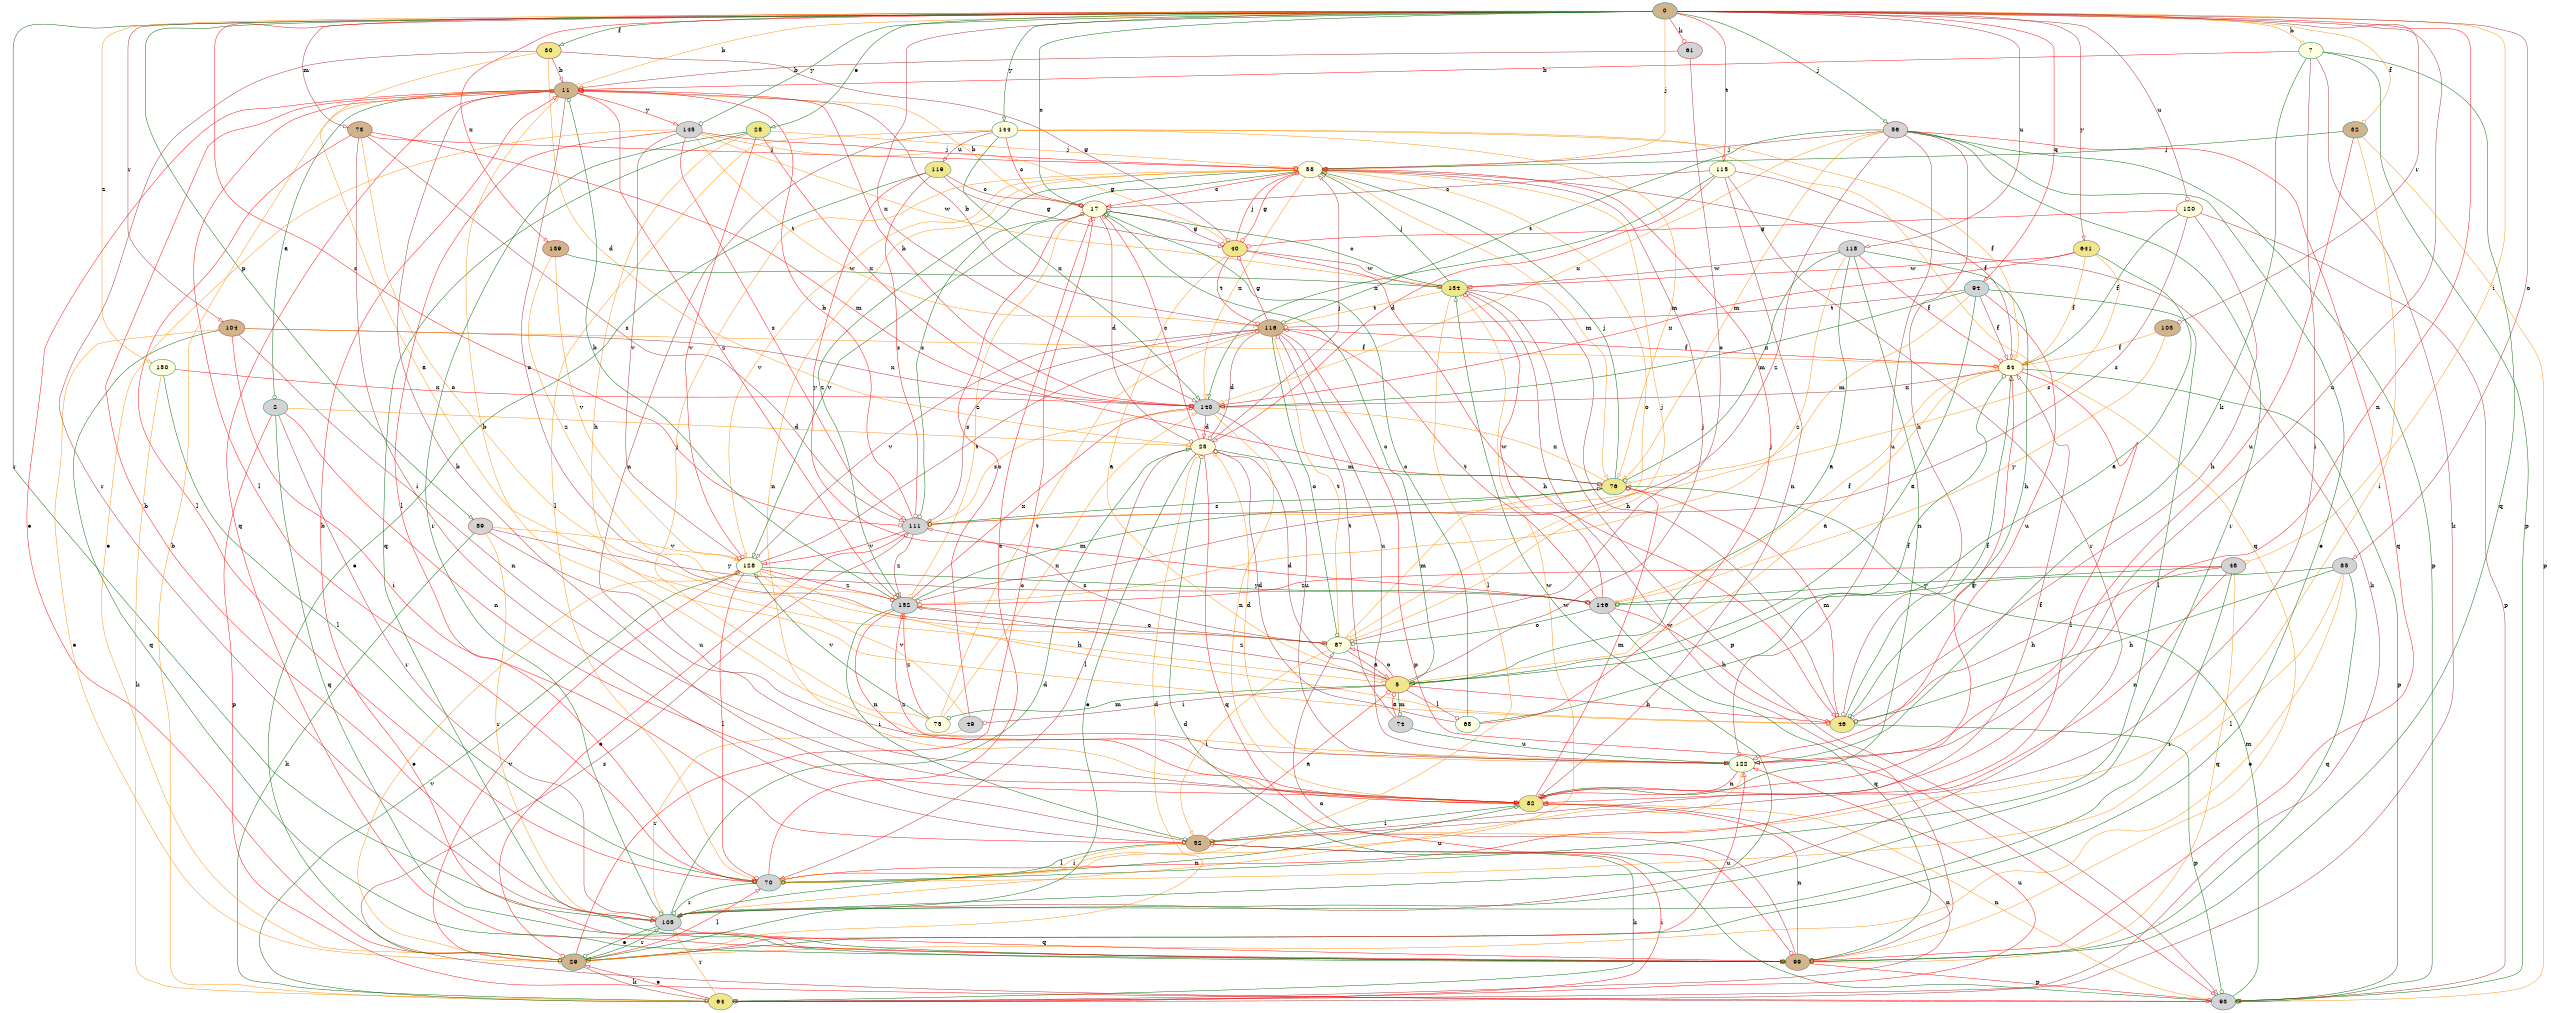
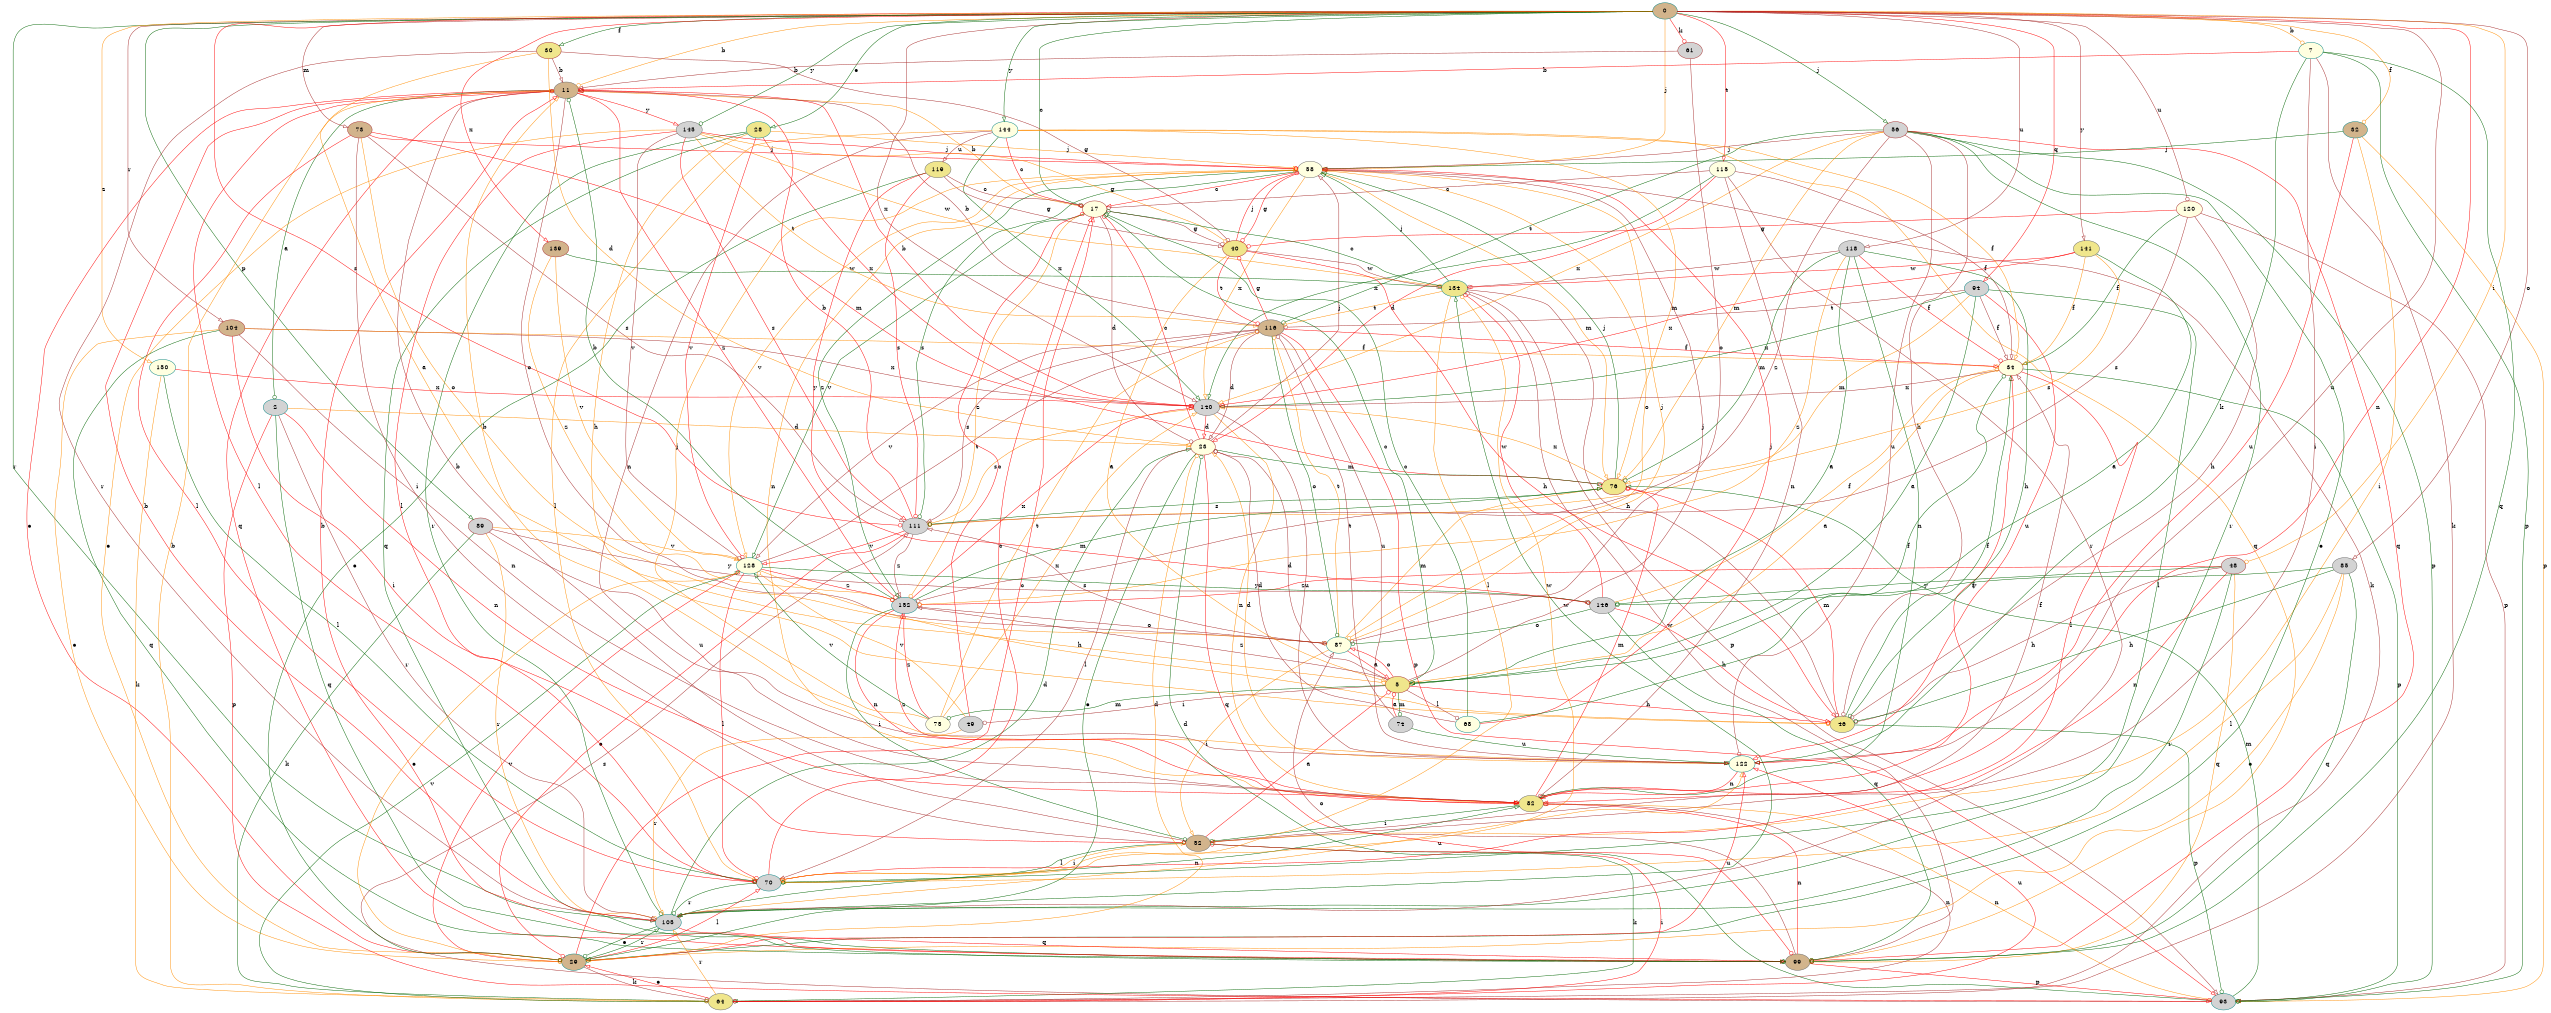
  strict digraph {
    node [color=gray40 fillcolor=lightgrey style=filled]
    edge [arrowhead=odot color=red]
    0 [color=teal fillcolor=tan]
    7 [color=teal fillcolor=lightyellow]
    11 [fillcolor=tan]
    17 [color=brown fillcolor=lightyellow]
    28 [color=teal fillcolor=khaki]
    30 [color=brown fillcolor=khaki]
    32 [color=teal fillcolor=tan]
    48 [color=brown]
    56 [color=brown]
    58 [fillcolor=lightyellow]
    61 [color=brown]
    73 [color=brown fillcolor=tan]
    82 [fillcolor=khaki]
    85
    89 [color=brown]
    94 [color=teal]
-   103 [fillcolor=tan]
    104 [color=brown fillcolor=tan]
    105 [color=teal]
    111
    115 [fillcolor=lightyellow]
    118
    120 [color=brown fillcolor=lightyellow]
    122 [color=teal fillcolor=lightyellow]
    139 [color=brown fillcolor=tan]
    140
-   141 [fillcolor=khaki label=641]
+   141 [fillcolor=khaki]
    144 [color=teal fillcolor=lightyellow]
    145
    150 [color=teal fillcolor=lightyellow]
    93 [color=teal]
    99 [fillcolor=tan]
    52 [fillcolor=tan]
    64 [fillcolor=khaki]
    2 [color=teal]
    87 [color=teal fillcolor=lightyellow]
    152 [color=teal]
    29 [color=teal fillcolor=tan]
    70 [color=teal]
    23 [color=brown fillcolor=lightyellow]
    128 [color=teal fillcolor=lightyellow]
    40 [color=brown fillcolor=khaki]
    46 [fillcolor=khaki]
    5 [color=brown fillcolor=khaki]
    146
-   76 [color=teal fillcolor=khaki]
+   76 [color=brown fillcolor=khaki]
    116 [fillcolor=tan]
    34 [color=brown fillcolor=lightyellow]
    134 [color=teal fillcolor=khaki]
    119 [fillcolor=khaki]
    49
    68 [color=teal fillcolor=lightyellow]
    74
    75 [fillcolor=lightyellow]
    0 -> 7 [color=darkorange label=b]
    0 -> 11 [color=darkorange label=b]
    0 -> 17 [color=darkgreen label=c]
    0 -> 28 [arrowhead=onormal color=darkgreen label=e]
    0 -> 30 [arrowhead=onormal color=darkgreen label=f]
    0 -> 32 [color=darkorange label=f]
    0 -> 48 [color=darkorange label=i]
    0 -> 56 [arrowhead=onormal color=darkgreen label=j]
    0 -> 58 [color=darkorange label=j]
    0 -> 61 [label=k]
    0 -> 73 [arrowhead=onormal color=brown label=m]
    0 -> 82 [label=n]
    0 -> 85 [arrowhead=onormal color=brown label=o]
    0 -> 89 [arrowhead=onormal color=darkgreen label=p]
    0 -> 94 [arrowhead=onormal label=q]
-   0 -> 103 [color=brown label=r]
    0 -> 104 [arrowhead=onormal color=brown label=r]
    0 -> 105 [arrowhead=onormal color=darkgreen label=r]
    0 -> 111 [label=s]
    0 -> 115 [arrowhead=onormal label=t]
    0 -> 118 [arrowhead=onormal color=brown label=u]
    0 -> 120 [color=brown label=u]
    0 -> 122 [arrowhead=onormal color=brown label=u]
    0 -> 139 [arrowhead=onormal label=x]
    0 -> 140 [arrowhead=onormal color=brown label=x]
    0 -> 141 [arrowhead=onormal color=brown label=y]
    0 -> 144 [arrowhead=onormal color=darkgreen label=y]
    0 -> 145 [color=darkgreen label=y]
    0 -> 150 [arrowhead=onormal color=darkorange label=z]
    7 -> 11 [arrowhead=onormal label=b]
    7 -> 122 [arrowhead=onormal color=darkgreen label=k]
    7 -> 93 [arrowhead=onormal color=darkgreen label=p]
    7 -> 99 [color=darkgreen label=q]
    7 -> 52 [arrowhead=onormal color=brown label=i]
    7 -> 64 [color=brown label=k]
    11 -> 145 [arrowhead=onormal label=y]
    11 -> 99 [arrowhead=onormal label=q]
    11 -> 2 [color=darkgreen label=a]
    11 -> 87 [arrowhead=onormal color=brown label=o]
    11 -> 152 [label=z]
    11 -> 29 [label=e]
    11 -> 70 [arrowhead=onormal label=l]
    17 -> 11 [arrowhead=onormal color=darkorange label=b]
    17 -> 152 [color=darkorange label=z]
    17 -> 23 [color=brown label=d]
    17 -> 128 [arrowhead=onormal color=darkgreen label=v]
    17 -> 40 [color=brown label=g]
    28 -> 58 [arrowhead=onormal color=darkorange label=j]
    28 -> 105 [color=darkgreen label=r]
    28 -> 140 [arrowhead=onormal label=x]
    28 -> 99 [color=darkgreen label=q]
    28 -> 128 [label=v]
    28 -> 46 [color=darkorange label=h]
    30 -> 11 [arrowhead=onormal color=brown label=b]
    30 -> 105 [arrowhead=onormal color=brown label=r]
    30 -> 23 [color=darkorange label=d]
    30 -> 40 [color=brown label=g]
    30 -> 5 [color=darkorange label=a]
    32 -> 58 [arrowhead=onormal color=darkgreen label=j]
    32 -> 122 [arrowhead=onormal label=u]
    32 -> 93 [arrowhead=onormal color=darkorange label=p]
    32 -> 52 [arrowhead=onormal color=darkorange label=i]
    48 -> 82 [arrowhead=onormal label=n]
    48 -> 105 [arrowhead=onormal color=darkgreen label=r]
    48 -> 99 [color=darkorange label=q]
    48 -> 152 [label=z]
    48 -> 46 [color=brown label=h]
    48 -> 146 [color=darkgreen label=y]
    56 -> 58 [arrowhead=onormal color=brown label=j]
    56 -> 105 [arrowhead=onormal color=darkgreen label=r]
    56 -> 122 [color=brown label=u]
    56 -> 140 [arrowhead=onormal color=darkorange label=x]
    56 -> 93 [color=darkgreen label=p]
    56 -> 99 [label=q]
    56 -> 152 [color=brown label=z]
    56 -> 29 [color=darkgreen label=e]
    56 -> 46 [color=brown label=h]
    56 -> 76 [arrowhead=onormal color=darkorange label=m]
    56 -> 116 [color=darkgreen label=t]
    58 -> 17 [arrowhead=onormal label=c]
    58 -> 82 [arrowhead=onormal color=darkorange label=n]
    58 -> 111 [color=darkgreen label=s]
    58 -> 140 [arrowhead=onormal color=darkorange label=x]
    58 -> 64 [color=brown label=k]
    58 -> 87 [color=darkorange label=o]
    58 -> 152 [arrowhead=onormal color=darkgreen label=z]
    58 -> 128 [arrowhead=onormal color=darkorange label=v]
    58 -> 40 [label=g]
    58 -> 76 [arrowhead=onormal color=darkorange label=m]
    61 -> 11 [arrowhead=onormal color=brown label=b]
    61 -> 87 [color=brown label=o]
    73 -> 58 [label=j]
    73 -> 111 [arrowhead=onormal color=brown label=s]
    73 -> 52 [color=brown label=i]
    73 -> 87 [color=darkorange label=o]
    73 -> 70 [label=l]
    73 -> 76 [label=m]
    82 -> 52 [color=darkgreen label=i]
    82 -> 152 [arrowhead=onormal label=z]
    82 -> 76 [label=m]
    82 -> 34 [arrowhead=onormal label=f]
    85 -> 99 [color=darkgreen label=q]
    85 -> 29 [arrowhead=onormal color=darkorange label=e]
    85 -> 70 [arrowhead=onormal color=darkorange label=l]
    85 -> 46 [color=darkgreen label=h]
    85 -> 146 [color=darkgreen label=y]
    89 -> 105 [color=darkorange label=r]
    89 -> 122 [arrowhead=onormal color=brown label=u]
    89 -> 64 [color=darkgreen label=k]
    89 -> 128 [arrowhead=onormal color=darkorange label=v]
    89 -> 146 [arrowhead=onormal color=brown label=y]
    94 -> 122 [arrowhead=onormal label=u]
    94 -> 140 [arrowhead=onormal color=darkgreen label=x]
    94 -> 70 [color=darkgreen label=l]
    94 -> 5 [arrowhead=onormal color=darkgreen label=a]
    94 -> 76 [arrowhead=onormal color=darkorange label=m]
    94 -> 116 [color=brown label=t]
    94 -> 34 [arrowhead=onormal color=brown label=f]
-   103 -> 146 [color=darkorange label=y]
-   103 -> 34 [arrowhead=onormal color=darkorange label=f]
    104 -> 82 [arrowhead=onormal color=brown label=n]
    104 -> 140 [color=brown label=x]
    104 -> 99 [color=darkgreen label=q]
    104 -> 52 [label=i]
    104 -> 29 [color=darkorange label=e]
    104 -> 34 [color=darkorange label=f]
    105 -> 11 [label=b]
    105 -> 82 [arrowhead=onormal color=darkgreen label=n]
    105 -> 122 [arrowhead=onormal color=darkorange label=u]
    105 -> 99 [arrowhead=onormal label=q]
    105 -> 29 [color=darkgreen label=e]
    105 -> 23 [arrowhead=onormal color=darkgreen label=d]
    105 -> 134 [arrowhead=onormal color=darkgreen label=w]
    111 -> 11 [label=b]
    111 -> 152 [arrowhead=onormal color=brown label=z]
    111 -> 29 [label=e]
    111 -> 128 [arrowhead=onormal label=v]
    115 -> 17 [color=brown label=c]
    115 -> 82 [color=brown label=n]
    115 -> 105 [color=brown label=r]
    115 -> 140 [arrowhead=onormal color=darkgreen label=x]
    115 -> 23 [arrowhead=onormal label=d]
    115 -> 34 [arrowhead=onormal color=brown label=f]
    118 -> 82 [arrowhead=onormal color=darkgreen label=n]
    118 -> 152 [color=darkorange label=z]
    118 -> 46 [color=darkgreen label=h]
    118 -> 5 [color=darkgreen label=a]
    118 -> 76 [color=darkgreen label=m]
    118 -> 34 [label=f]
    118 -> 134 [color=brown label=w]
    120 -> 111 [color=brown label=s]
    120 -> 93 [arrowhead=onormal color=brown label=p]
    120 -> 40 [label=g]
    120 -> 46 [color=brown label=h]
    120 -> 34 [arrowhead=onormal color=darkgreen label=f]
    122 -> 11 [arrowhead=onormal color=darkorange label=b]
    122 -> 82 [arrowhead=onormal label=n]
    122 -> 23 [arrowhead=onormal color=darkorange label=d]
    139 -> 152 [color=darkorange label=z]
    139 -> 128 [arrowhead=onormal color=darkorange label=v]
    139 -> 134 [color=darkgreen label=w]
    140 -> 11 [arrowhead=onormal label=b]
    140 -> 82 [color=darkorange label=n]
    140 -> 111 [color=darkorange label=s]
    140 -> 122 [arrowhead=onormal color=brown label=u]
    140 -> 23 [arrowhead=onormal label=d]
    141 -> 111 [color=darkorange label=s]
    141 -> 140 [arrowhead=onormal label=x]
    141 -> 5 [arrowhead=onormal color=darkgreen label=a]
    141 -> 34 [arrowhead=onormal color=darkorange label=f]
    141 -> 134 [arrowhead=onormal label=w]
    144 -> 17 [label=c]
    144 -> 82 [color=brown label=n]
    144 -> 140 [arrowhead=onormal color=darkgreen label=x]
    144 -> 99 [color=darkorange label=q]
    144 -> 70 [arrowhead=onormal color=darkorange label=l]
    144 -> 76 [arrowhead=onormal color=darkorange label=m]
    144 -> 34 [arrowhead=onormal color=darkorange label=f]
    144 -> 119 [arrowhead=onormal color=brown label=u]
    145 -> 58 [label=j]
    145 -> 111 [arrowhead=onormal label=s]
    145 -> 29 [color=darkorange label=e]
    145 -> 70 [label=l]
    145 -> 128 [color=brown label=v]
    145 -> 40 [color=darkorange label=g]
    145 -> 116 [arrowhead=onormal color=darkorange label=t]
    145 -> 134 [color=darkorange label=w]
    150 -> 140 [label=x]
    150 -> 64 [color=darkorange label=k]
    150 -> 70 [color=darkgreen label=l]
    93 -> 82 [color=darkorange label=n]
    93 -> 111 [arrowhead=onormal color=brown label=s]
    93 -> 23 [color=darkgreen label=d]
    93 -> 76 [arrowhead=onormal color=darkgreen label=m]
    99 -> 11 [arrowhead=onormal label=b]
    99 -> 82 [arrowhead=onormal label=n]
    99 -> 93 [label=p]
    99 -> 87 [arrowhead=onormal color=brown label=o]
    99 -> 134 [color=brown label=w]
    52 -> 11 [color=brown label=b]
    52 -> 64 [arrowhead=onormal color=darkgreen label=k]
    52 -> 70 [color=darkgreen label=l]
    52 -> 5 [label=a]
    52 -> 34 [arrowhead=onormal color=brown label=f]
    64 -> 11 [arrowhead=onormal color=darkorange label=b]
    64 -> 82 [color=brown label=n]
    64 -> 105 [arrowhead=onormal color=darkorange label=r]
    64 -> 122 [arrowhead=onormal label=u]
    64 -> 52 [label=i]
    64 -> 29 [arrowhead=onormal label=e]
    64 -> 128 [arrowhead=onormal color=darkgreen label=v]
    2 -> 82 [arrowhead=onormal label=n]
    2 -> 105 [arrowhead=onormal color=brown label=r]
    2 -> 93 [arrowhead=onormal label=p]
    2 -> 99 [arrowhead=onormal color=darkgreen label=q]
    2 -> 23 [arrowhead=onormal color=darkorange label=d]
    87 -> 58 [arrowhead=onormal color=darkorange label=j]
    87 -> 111 [arrowhead=onormal color=brown label=s]
    87 -> 52 [arrowhead=onormal color=darkorange label=i]
    87 -> 5 [arrowhead=onormal label=a]
    87 -> 76 [arrowhead=onormal color=darkorange label=m]
    87 -> 116 [color=darkorange label=t]
    152 -> 11 [color=darkgreen label=b]
    152 -> 82 [arrowhead=onormal label=n]
    152 -> 140 [arrowhead=onormal label=x]
    152 -> 52 [color=darkgreen label=i]
    152 -> 87 [color=brown label=o]
    152 -> 76 [arrowhead=onormal color=darkgreen label=m]
-   29 -> 17 [label=c]
+   29 -> 17 [arrowhead=onormal label=c]
    29 -> 105 [arrowhead=onormal color=darkgreen label=r]
    29 -> 122 [arrowhead=onormal label=u]
    29 -> 64 [color=brown label=k]
    29 -> 70 [arrowhead=onormal label=l]
    29 -> 23 [color=darkorange label=d]
    29 -> 128 [label=v]
    70 -> 17 [arrowhead=onormal label=c]
    70 -> 105 [color=darkgreen label=r]
    70 -> 52 [arrowhead=onormal color=darkorange label=i]
    70 -> 134 [color=darkorange label=w]
    23 -> 17 [label=c]
    23 -> 58 [arrowhead=onormal color=brown label=j]
    23 -> 99 [label=q]
    23 -> 29 [arrowhead=onormal color=darkgreen label=e]
    23 -> 70 [arrowhead=onormal color=brown label=l]
    23 -> 76 [arrowhead=onormal color=darkgreen label=m]
    128 -> 152 [label=z]
    128 -> 29 [color=darkorange label=e]
    128 -> 70 [label=l]
    128 -> 46 [color=darkorange label=h]
    128 -> 146 [color=darkgreen label=y]
    128 -> 116 [color=brown label=t]
    40 -> 58 [label=j]
    40 -> 46 [arrowhead=onormal label=h]
    40 -> 5 [arrowhead=onormal color=darkorange label=a]
    40 -> 116 [label=t]
    40 -> 134 [arrowhead=onormal color=brown label=w]
    46 -> 93 [color=darkgreen label=p]
    46 -> 76 [label=m]
    46 -> 34 [arrowhead=onormal color=darkgreen label=f]
    5 -> 17 [color=darkgreen label=c]
    5 -> 58 [color=brown label=j]
    5 -> 87 [arrowhead=onormal label=o]
    5 -> 152 [arrowhead=onormal color=brown label=z]
    5 -> 23 [color=brown label=d]
    5 -> 46 [label=h]
    5 -> 49 [color=brown label=i]
    5 -> 68 [color=brown label=l]
    5 -> 74 [color=darkgreen label=m]
    5 -> 75 [color=darkgreen label=m]
    146 -> 99 [color=darkgreen label=q]
    146 -> 87 [color=darkgreen label=o]
    146 -> 46 [arrowhead=onormal label=h]
-   146 -> 116 [arrowhead=onormal label=t]
    146 -> 34 [color=darkorange label=f]
    146 -> 134 [label=w]
    76 -> 58 [arrowhead=onormal color=darkgreen label=j]
    76 -> 111 [color=darkgreen label=s]
    76 -> 140 [arrowhead=onormal color=darkorange label=x]
    116 -> 11 [arrowhead=onormal color=brown label=b]
    116 -> 111 [arrowhead=onormal color=brown label=s]
    116 -> 122 [arrowhead=onormal color=brown label=u]
    116 -> 93 [arrowhead=onormal label=p]
    116 -> 87 [color=darkgreen label=o]
-   116 -> 23 [color=brown label=d]
+   116 -> 23 [arrowhead=onormal color=brown label=d]
    116 -> 128 [arrowhead=onormal color=brown label=v]
    116 -> 40 [label=g]
    116 -> 34 [arrowhead=onormal label=f]
    34 -> 140 [arrowhead=onormal color=brown label=x]
    34 -> 93 [color=darkgreen label=p]
    34 -> 70 [label=l]
    34 -> 5 [color=darkorange label=a]
    134 -> 17 [color=darkgreen label=c]
    134 -> 58 [arrowhead=onormal color=darkgreen label=j]
    134 -> 93 [arrowhead=onormal color=brown label=p]
    134 -> 70 [color=darkorange label=l]
    134 -> 46 [color=brown label=h]
    134 -> 116 [color=darkorange label=t]
    119 -> 17 [arrowhead=onormal color=brown label=c]
    119 -> 111 [label=s]
    119 -> 29 [color=darkgreen label=e]
    119 -> 40 [arrowhead=onormal color=brown label=g]
    119 -> 146 [label=y]
    49 -> 17 [label=c]
    49 -> 105 [arrowhead=onormal color=darkorange label=r]
    49 -> 128 [color=darkorange label=v]
    68 -> 17 [color=darkgreen label=c]
    68 -> 58 [arrowhead=onormal label=j]
    68 -> 23 [color=brown label=d]
    68 -> 34 [color=darkgreen label=f]
    74 -> 122 [color=darkgreen label=u]
    74 -> 5 [label=a]
    74 -> 116 [color=brown label=t]
    75 -> 58 [arrowhead=onormal color=darkorange label=j]
    75 -> 140 [arrowhead=onormal color=darkorange label=x]
    75 -> 152 [arrowhead=onormal label=z]
    75 -> 128 [arrowhead=onormal color=darkgreen label=v]
    75 -> 116 [color=darkorange label=t]
  }
